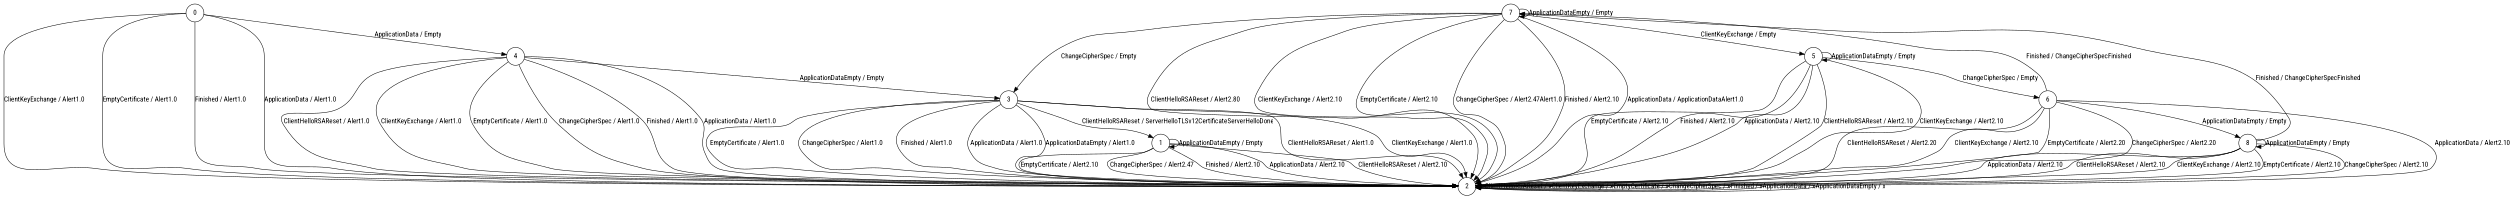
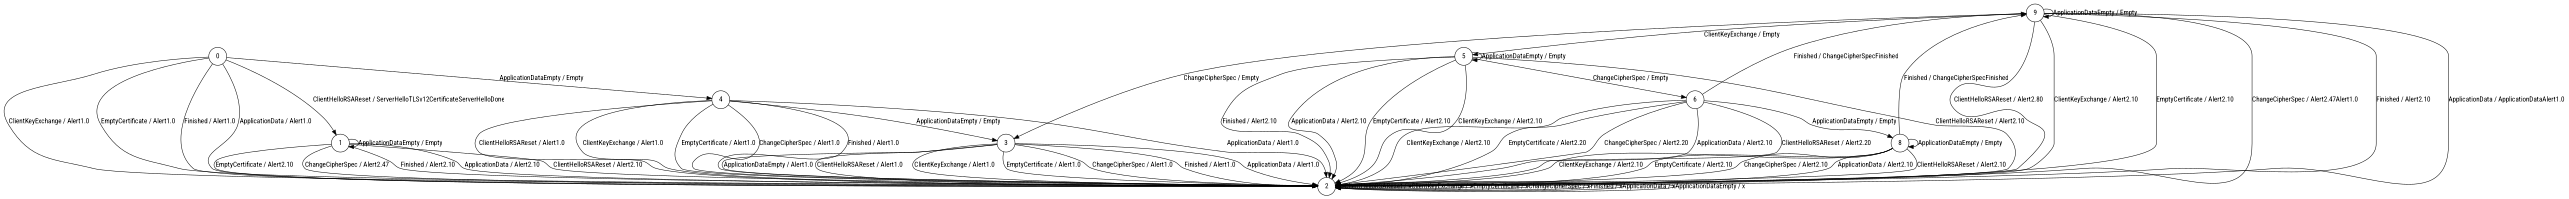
  digraph {
    fontname="Roboto Condensed"
    node [fontname="Roboto Condensed" shape=circle]
    edge [fontname="Roboto Condensed"]
    n1 [label=0]
    n2 [label=1]
    n3 [label=2]
    n4 [label=4]
    n5 [label=3]
    n6 [label=5]
    n7 [label=6]
-   n8 [label=7]
+   n8 [label=9]
    n9 [label=8]
-   n5 -> n2 [label="ClientHelloRSAReset / ServerHelloTLSv12CertificateServerHelloDone"]
+   n1 -> n2 [label="ClientHelloRSAReset / ServerHelloTLSv12CertificateServerHelloDone"]
    n1 -> n3 [label="ClientKeyExchange / Alert1.0"]
    n1 -> n3 [label="EmptyCertificate / Alert1.0"]
    n1 -> n3 [label="Finished / Alert1.0"]
    n1 -> n3 [label="ApplicationData / Alert1.0"]
-   n1 -> n4 [label="ApplicationData / Empty"]
+   n1 -> n4 [label="ApplicationDataEmpty / Empty"]
    n2 -> n2 [label="ApplicationDataEmpty / Empty"]
    n2 -> n3 [label="ClientHelloRSAReset / Alert2.10"]
    n2 -> n3 [label="EmptyCertificate / Alert2.10"]
    n2 -> n3 [label="ChangeCipherSpec / Alert2.47"]
    n2 -> n3 [label="Finished / Alert2.10"]
    n2 -> n3 [label="ApplicationData / Alert2.10"]
    n3 -> n3 [label="ClientHelloRSAReset / x"]
    n3 -> n3 [label="ClientKeyExchange / x"]
    n3 -> n3 [label="EmptyCertificate / x"]
    n3 -> n3 [label="ChangeCipherSpec / x"]
    n3 -> n3 [label="Finished / x"]
    n3 -> n3 [label="ApplicationData / x"]
    n3 -> n3 [label="ApplicationDataEmpty / x"]
    n4 -> n3 [label="ClientHelloRSAReset / Alert1.0"]
    n4 -> n3 [label="ClientKeyExchange / Alert1.0"]
    n4 -> n3 [label="EmptyCertificate / Alert1.0"]
    n4 -> n3 [label="ChangeCipherSpec / Alert1.0"]
    n4 -> n3 [label="Finished / Alert1.0"]
    n4 -> n3 [label="ApplicationData / Alert1.0"]
    n4 -> n5 [label="ApplicationDataEmpty / Empty"]
    n5 -> n3 [label="ClientHelloRSAReset / Alert1.0"]
    n5 -> n3 [label="ClientKeyExchange / Alert1.0"]
    n5 -> n3 [label="EmptyCertificate / Alert1.0"]
    n5 -> n3 [label="ChangeCipherSpec / Alert1.0"]
    n5 -> n3 [label="Finished / Alert1.0"]
    n5 -> n3 [label="ApplicationData / Alert1.0"]
    n5 -> n3 [label="ApplicationDataEmpty / Alert1.0"]
    n6 -> n3 [label="ClientHelloRSAReset / Alert2.10"]
    n6 -> n3 [label="ClientKeyExchange / Alert2.10"]
    n6 -> n3 [label="EmptyCertificate / Alert2.10"]
    n6 -> n3 [label="Finished / Alert2.10"]
    n6 -> n3 [label="ApplicationData / Alert2.10"]
    n6 -> n6 [label="ApplicationDataEmpty / Empty"]
    n6 -> n7 [label="ChangeCipherSpec / Empty"]
    n7 -> n3 [label="ClientHelloRSAReset / Alert2.20"]
    n7 -> n3 [label="ClientKeyExchange / Alert2.10"]
    n7 -> n3 [label="EmptyCertificate / Alert2.20"]
    n7 -> n3 [label="ChangeCipherSpec / Alert2.20"]
    n7 -> n3 [label="ApplicationData / Alert2.10"]
    n7 -> n8 [label="Finished / ChangeCipherSpecFinished"]
    n7 -> n9 [label="ApplicationDataEmpty / Empty"]
    n8 -> n3 [label="ClientHelloRSAReset / Alert2.80"]
    n8 -> n3 [label="ClientKeyExchange / Alert2.10"]
    n8 -> n3 [label="EmptyCertificate / Alert2.10"]
    n8 -> n3 [label="ChangeCipherSpec / Alert2.47Alert1.0"]
    n8 -> n3 [label="Finished / Alert2.10"]
    n8 -> n3 [label="ApplicationData / ApplicationDataAlert1.0"]
    n8 -> n5 [label="ChangeCipherSpec / Empty"]
    n8 -> n6 [label="ClientKeyExchange / Empty"]
    n8 -> n8 [label="ApplicationDataEmpty / Empty"]
    n9 -> n3 [label="ClientHelloRSAReset / Alert2.10"]
    n9 -> n3 [label="ClientKeyExchange / Alert2.10"]
    n9 -> n3 [label="EmptyCertificate / Alert2.10"]
    n9 -> n3 [label="ChangeCipherSpec / Alert2.10"]
    n9 -> n3 [label="ApplicationData / Alert2.10"]
    n9 -> n8 [label="Finished / ChangeCipherSpecFinished"]
    n9 -> n9 [label="ApplicationDataEmpty / Empty"]
  }
